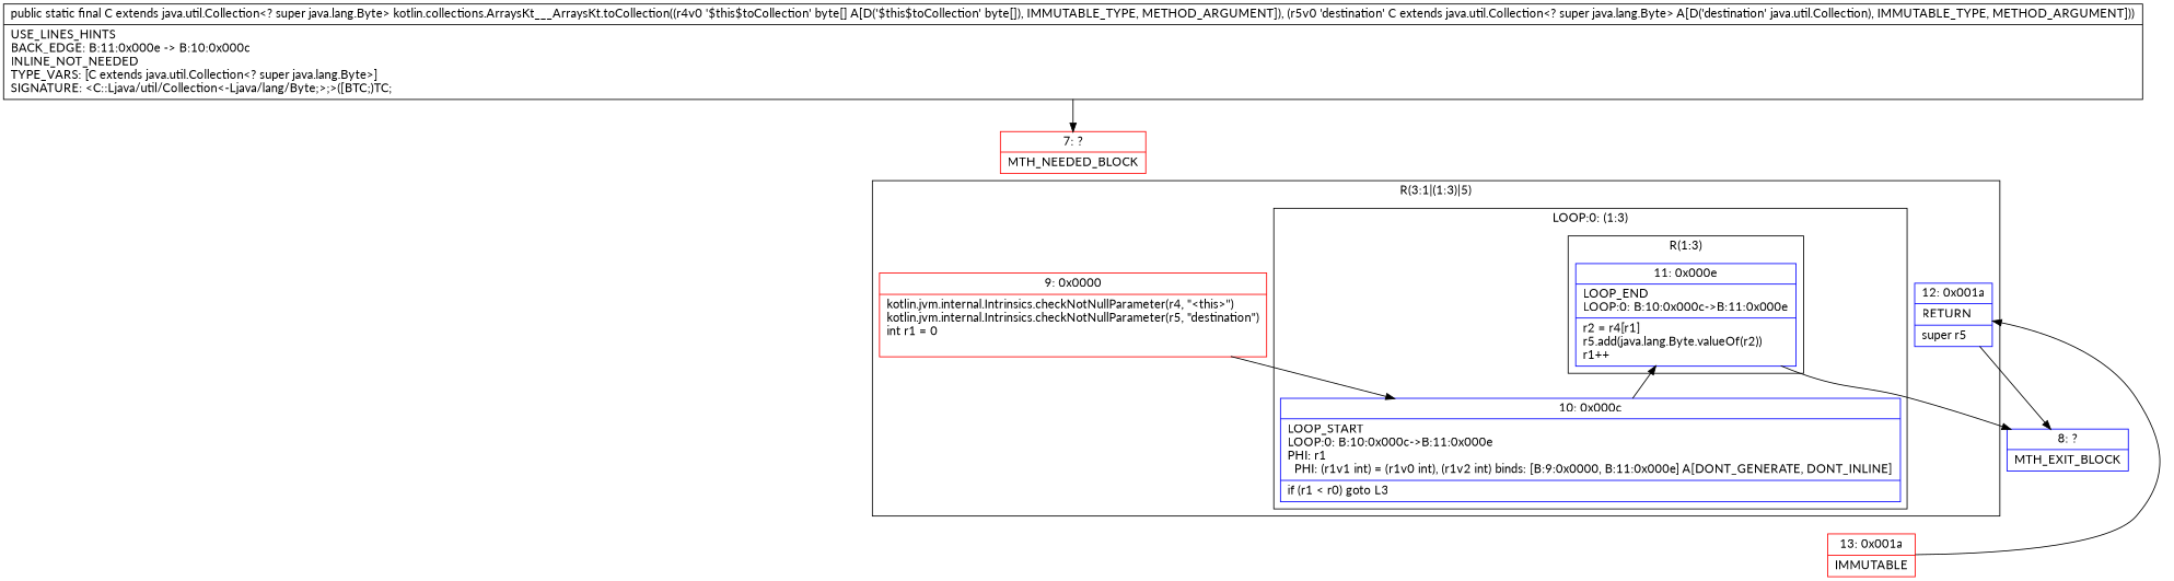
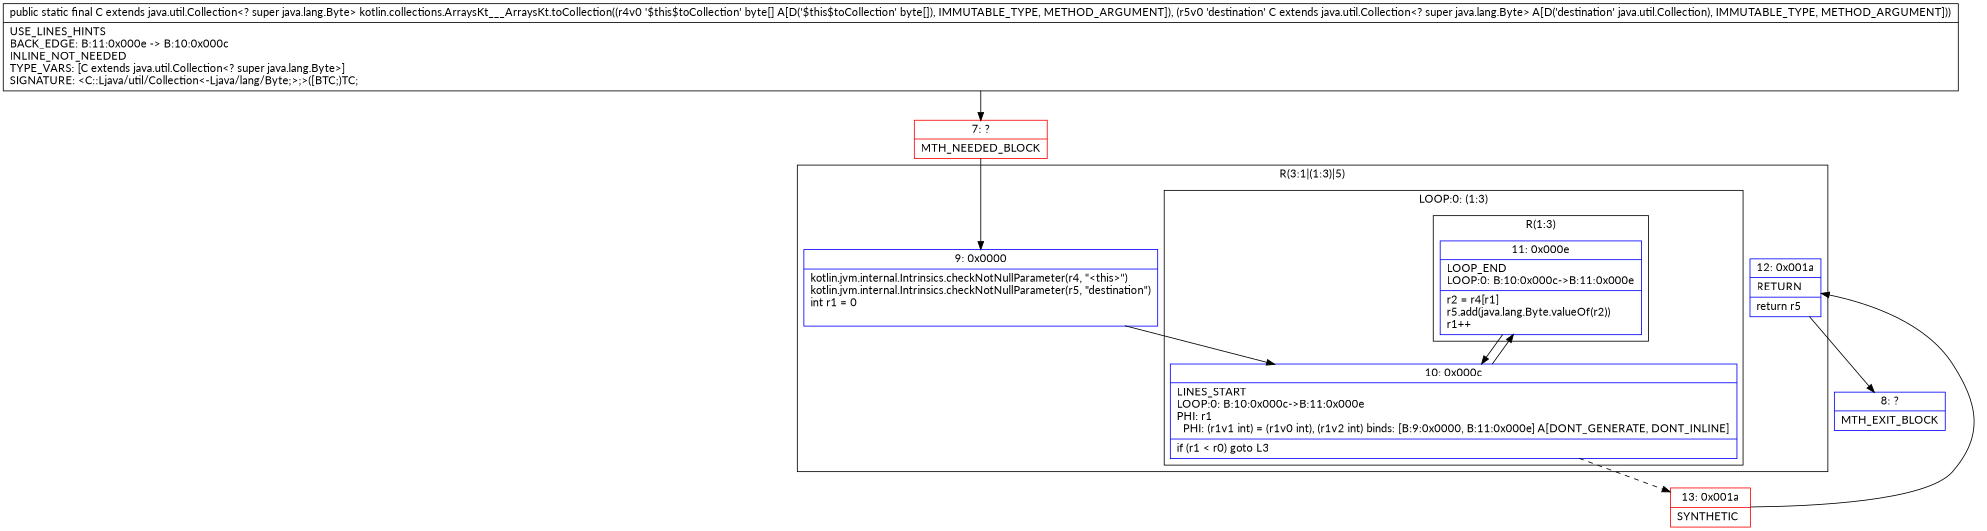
  digraph {
    fontname=Lato
    node [color=blue fontname=Lato shape=record]
    edge [fontname=Lato]
    n1 [label="{11\:\ 0x000e|LOOP_END\lLOOP:0: B:10:0x000c\-\>B:11:0x000e\l|r2 = r4[r1]\lr5.add(java.lang.Byte.valueOf(r2))\lr1++\l}"]
-   n2 [label="{10\:\ 0x000c|LOOP_START\lLOOP:0: B:10:0x000c\-\>B:11:0x000e\lPHI: r1 \l  PHI: (r1v1 int) = (r1v0 int), (r1v2 int) binds: [B:9:0x0000, B:11:0x000e] A[DONT_GENERATE, DONT_INLINE]\l|if (r1 \< r0) goto L3\l}"]
-   n3 [color=red label="{9\:\ 0x0000|kotlin.jvm.internal.Intrinsics.checkNotNullParameter(r4, \"\<this\>\")\lkotlin.jvm.internal.Intrinsics.checkNotNullParameter(r5, \"destination\")\lint r1 = 0\l\l}"]
-   n4 [label="{12\:\ 0x001a|RETURN\l|super r5\l}"]
-   n5 [color=red label="{13\:\ 0x001a|IMMUTABLE\l}"]
+   n2 [label="{10\:\ 0x000c|LINES_START\lLOOP:0: B:10:0x000c\-\>B:11:0x000e\lPHI: r1 \l  PHI: (r1v1 int) = (r1v0 int), (r1v2 int) binds: [B:9:0x0000, B:11:0x000e] A[DONT_GENERATE, DONT_INLINE]\l|if (r1 \< r0) goto L3\l}"]
+   n3 [label="{9\:\ 0x0000|kotlin.jvm.internal.Intrinsics.checkNotNullParameter(r4, \"\<this\>\")\lkotlin.jvm.internal.Intrinsics.checkNotNullParameter(r5, \"destination\")\lint r1 = 0\l\l}"]
+   n4 [label="{12\:\ 0x001a|RETURN\l|return r5\l}"]
+   n5 [color=red label="{13\:\ 0x001a|SYNTHETIC\l}"]
    n6 [label="{8\:\ ?|MTH_EXIT_BLOCK\l}"]
    n7 [color=red label="{7\:\ ?|MTH_NEEDED_BLOCK\l}"]
    n8 [label="{public static final C extends java.util.Collection\<? super java.lang.Byte\> kotlin.collections.ArraysKt___ArraysKt.toCollection((r4v0 '$this$toCollection' byte[] A[D('$this$toCollection' byte[]), IMMUTABLE_TYPE, METHOD_ARGUMENT]), (r5v0 'destination' C extends java.util.Collection\<? super java.lang.Byte\> A[D('destination' java.util.Collection), IMMUTABLE_TYPE, METHOD_ARGUMENT]))  | USE_LINES_HINTS\lBACK_EDGE: B:11:0x000e \-\> B:10:0x000c\lINLINE_NOT_NEEDED\lTYPE_VARS: [C extends java.util.Collection\<? super java.lang.Byte\>]\lSIGNATURE: \<C::Ljava\/util\/Collection\<\-Ljava\/lang\/Byte;\>;\>([BTC;)TC;\l}" color=""]
    subgraph cluster_1 {
      label="R(3:1|(1:3)|5)"
      n3
      n4
      subgraph cluster_2 {
        label="LOOP:0: (1:3)"
        n2
        subgraph cluster_3 {
          label="R(1:3)"
          n1
        }
      }
    }
-   n1 -> n6
+   n1 -> n2
    n2 -> n1
+   n2 -> n5 [style=dashed]
    n3 -> n2
    n4 -> n6
    n5 -> n4
+   n7 -> n3
    n8 -> n7
  }
